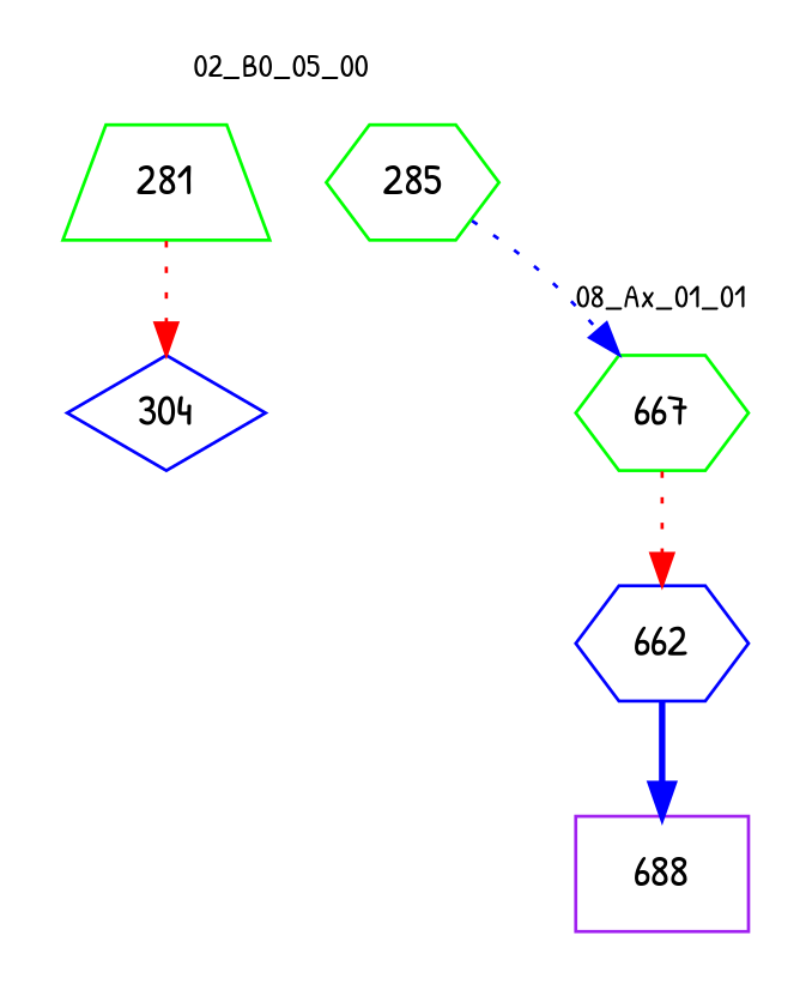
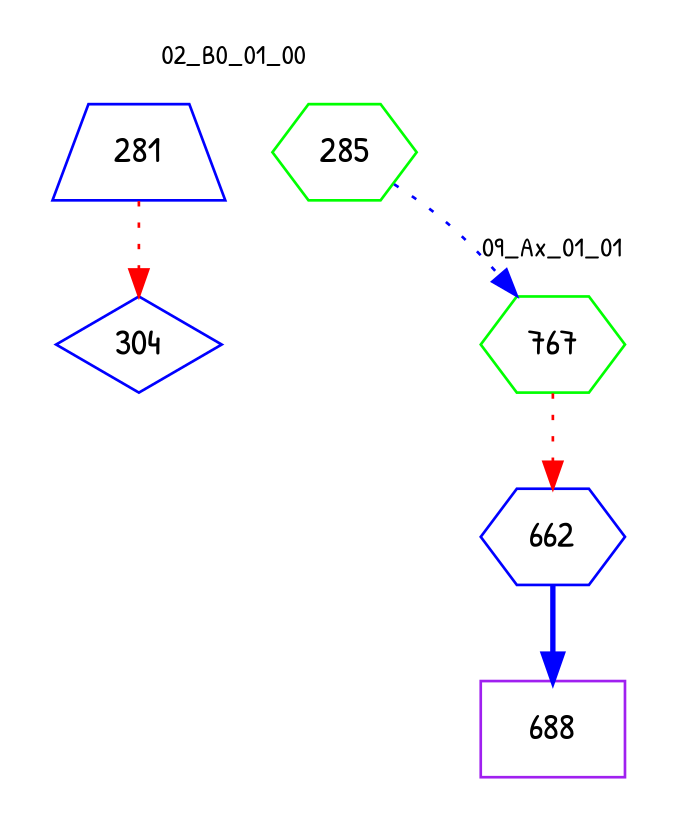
  digraph {
    fontname="Patrick Hand"
    node [color=blue fontname="Patrick Hand" shape=hexagon]
    edge [color=red fontname="Patrick Hand" style=dotted]
-   n1 [color=green label=667]
+   n1 [color=green label=767]
    n2 [label=662]
    n3 [color=purple label=688 shape=box]
    n4 [color=green label=285]
-   n5 [color=green label=281 shape=trapezium]
+   n5 [label=281 shape=trapezium]
    n6 [label=304 shape=diamond]
    subgraph cluster_1 {
      color=white
      fontsize=10
-     label="08_Ax_01_01"
+     label="09_Ax_01_01"
      n1
      n2
      n3
    }
    subgraph cluster_2 {
      color=white
      fontsize=10
-     label="02_B0_05_00"
+     label="02_B0_01_00"
      n4
      n5
      n6
    }
    n1 -> n2
    n2 -> n3 [color=blue style=bold]
    n4 -> n1 [color=blue]
    n5 -> n6
  }
